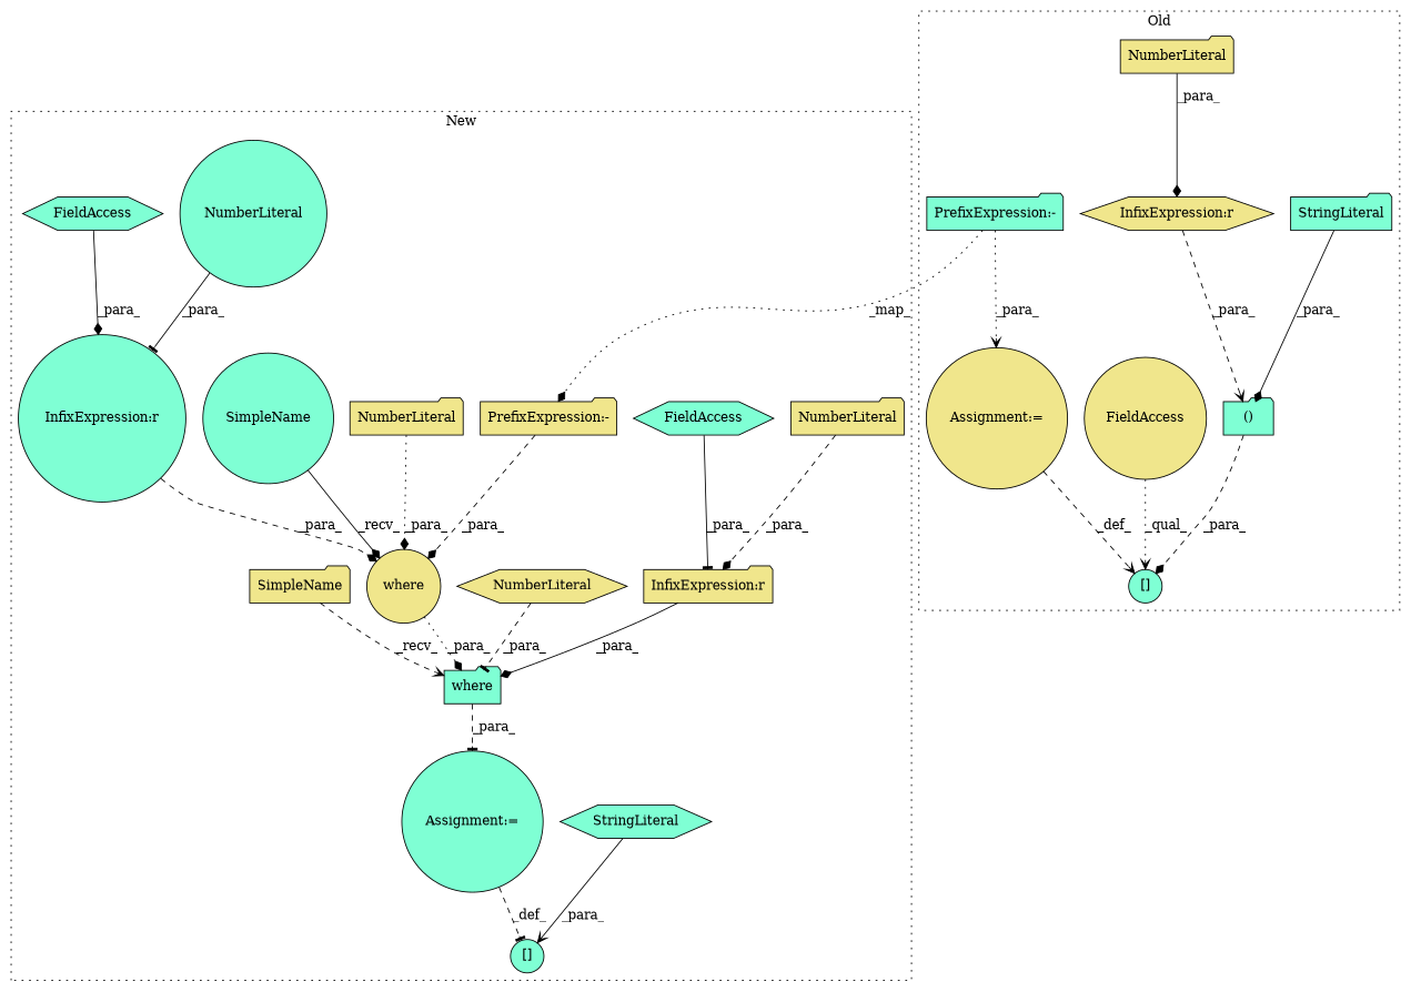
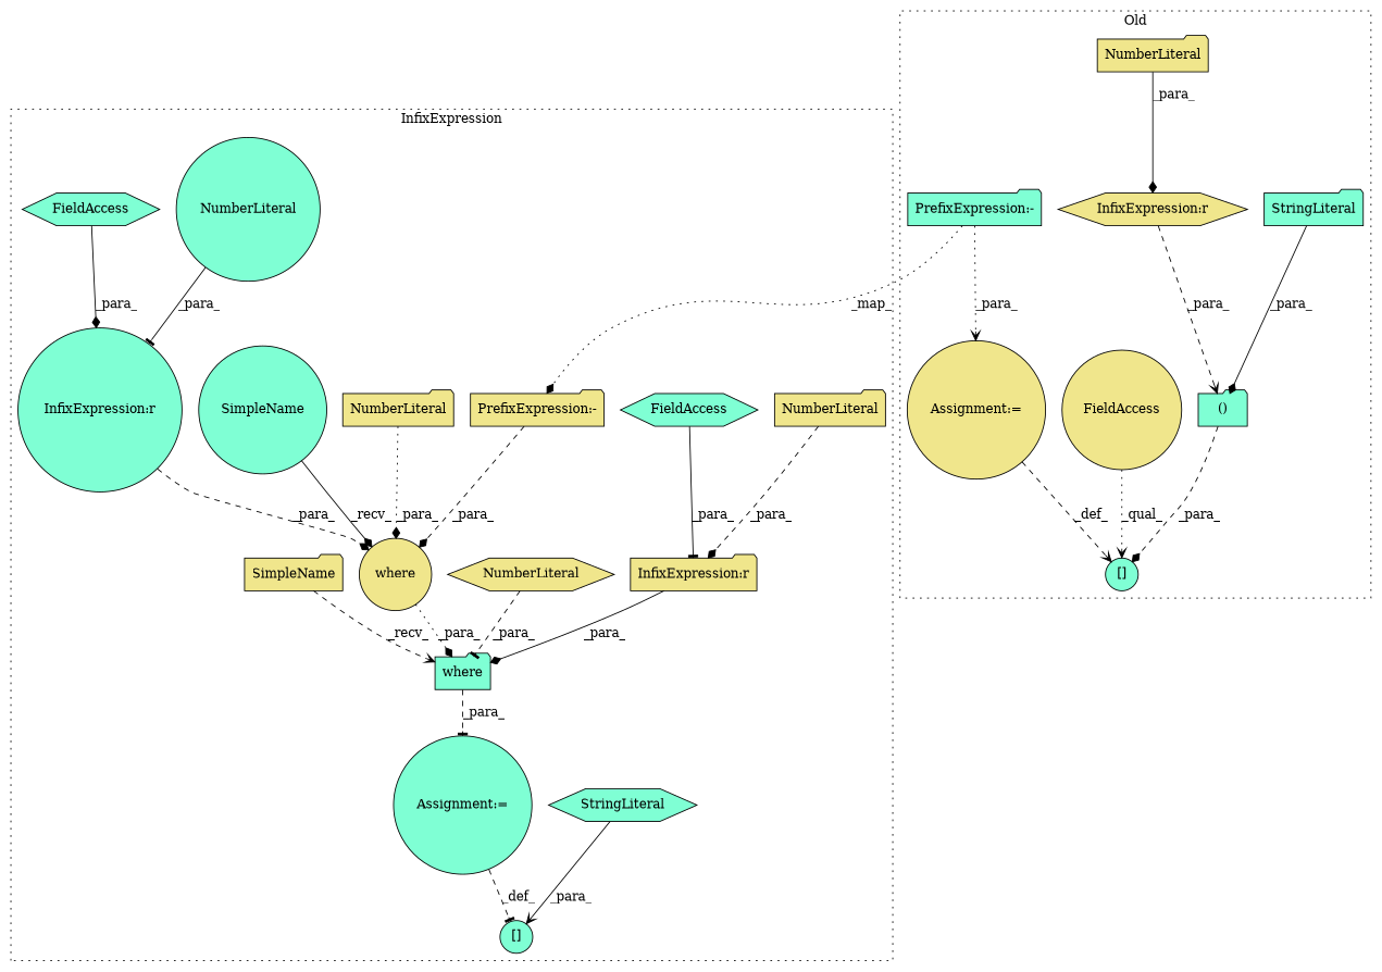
  digraph {
    node [a=34 l=1 s=18677 shape=folder style=filled fillcolor=aquamarine]
    edge [style=dashed arrowhead=diamond]
    n1 [a=106 l=45 label="()" s=18659]
    n2 [a=2 l="20,2" label="[]" s="18639,18704" shape=circle]
    n3 [a=45 l=12 label=StringLiteral s=18692]
    n4 [a=27 l=4 label="InfixExpression:r" s=18673 shape=hexagon fillcolor=khaki]
    n5 [label=NumberLiteral fillcolor=khaki]
    n6 [a=22 l=14 label=FieldAccess s=18639 shape=circle fillcolor=khaki]
    n7 [a=38 label="PrefixExpression:-" s=18707]
    n8 [a=7 label="Assignment:=" s=18706 shape=circle fillcolor=khaki]
    n9 [a=32 l="6,1" label=where s="18691,18741" shape=circle fillcolor=khaki]
    n10 [a=7 label="Assignment:=" s=18630 shape=circle]
    n11 [a=27 l=4 label="InfixExpression:r" s=18731 shape=circle]
    n12 [label=NumberLiteral s=18735 shape=circle]
    n13 [a=27 l=4 label="InfixExpression:r" fillcolor=khaki]
    n14 [label=NumberLiteral s=18681 fillcolor=khaki]
    n15 [label=NumberLiteral s=18740 fillcolor=khaki]
    n16 [a=2 l="11,1" label="[]" s="18606,18629" shape=circle]
    n17 [a=22 l=34 label=FieldAccess s=18643 shape=hexagon]
    n18 [a=32 l="6,1" label=where s="18637,18742"]
    n19 [label=NumberLiteral s=18683 shape=hexagon fillcolor=khaki]
    n20 [a=45 l=12 label=StringLiteral s=18617 shape=hexagon]
    n21 [a=38 label="PrefixExpression:-" s=18737 fillcolor=khaki]
    n22 [a=22 l=34 label=FieldAccess s=18697 shape=hexagon]
    n23 [a=42 l=5 label=SimpleName s=18685 shape=circle]
    n24 [a=42 l=5 label=SimpleName s=18631 fillcolor=khaki]
    subgraph cluster_1 {
      label=Old
      style=dotted
      n1
      n2
      n3
      n4
      n5
      n6
      n7
      n8
    }
    subgraph cluster_2 {
-     label=New
+     label=InfixExpression
      style=dotted
      n9
      n10
      n11
      n12
      n13
      n14
      n15
      n16
      n17
      n18
      n19
      n20
      n21
      n22
      n23
      n24
    }
    n1 -> n2 [label=_para_]
    n3 -> n1 [label=_para_ style=solid]
    n4 -> n1 [label=_para_ arrowhead=vee]
    n5 -> n4 [label=_para_ style=solid]
    n6 -> n2 [label=_qual_ style=dotted arrowhead=vee]
    n7 -> n8 [label=_para_ style=dotted arrowhead=vee]
    n7 -> n21 [label=_map_ style=dotted]
    n8 -> n2 [label=_def_ arrowhead=vee]
    n9 -> n18 [label=_para_ style=dotted]
    n10 -> n16 [label=_def_ arrowhead=tee]
    n11 -> n9 [label=_para_]
    n12 -> n11 [label=_para_ style=solid arrowhead=tee]
    n13 -> n18 [label=_para_ style=solid]
    n14 -> n13 [label=_para_]
    n15 -> n9 [label=_para_ style=dotted]
    n17 -> n13 [label=_para_ style=solid arrowhead=tee]
    n18 -> n10 [label=_para_ arrowhead=tee]
    n19 -> n18 [label=_para_ arrowhead=tee]
    n20 -> n16 [label=_para_ style=solid arrowhead=vee]
    n21 -> n9 [label=_para_]
    n22 -> n11 [label=_para_ style=solid]
    n23 -> n9 [label=_recv_ style=solid]
    n24 -> n18 [label=_recv_ arrowhead=vee]
  }
